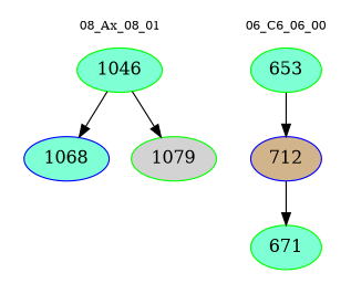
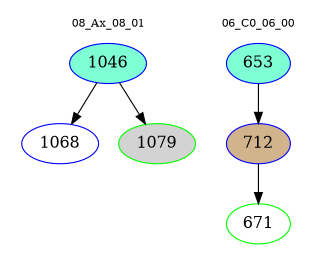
  digraph {
    node [color=green fillcolor=aquamarine style=filled]
    edge [color=black]
-   n1 [label=1046]
-   n2 [color=blue label=1068]
+   n1 [color=blue label=1046]
+   n2 [color=blue fillcolor=white label=1068]
    n3 [fillcolor=lightgrey label=1079]
-   n4 [label=653]
+   n4 [color=blue label=653]
    n5 [color=blue fillcolor=tan label=712]
-   n6 [label=671]
+   n6 [fillcolor=white label=671]
    subgraph cluster_1 {
      color=white
      fontsize=10
      label="08_Ax_08_01"
      n1
      n2
      n3
    }
    subgraph cluster_2 {
      color=white
      fontsize=10
-     label="06_C6_06_00"
+     label="06_C0_06_00"
      n4
      n5
      n6
    }
    n1 -> n2
    n1 -> n3
    n4 -> n5
    n5 -> n6
  }
